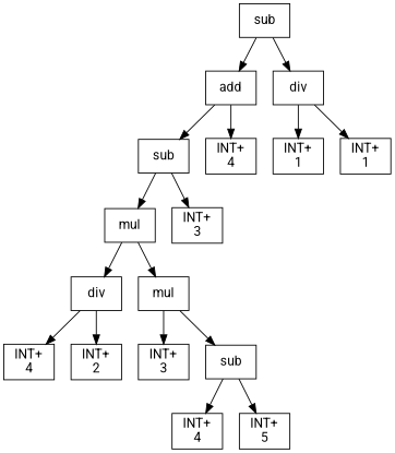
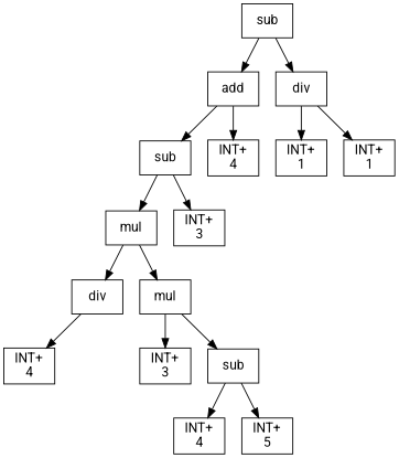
  digraph {
    fontname=Roboto
    node [shape=box fontname=Roboto]
    edge [fontname=Roboto]
    n1 [label=sub]
    n2 [label=add]
    n3 [label=div]
    n4 [label=sub]
    n5 [label="INT+\n4"]
    n6 [label=mul]
    n7 [label="INT+\n3"]
    n8 [label=div]
    n9 [label=mul]
    n10 [label="INT+\n4"]
-   n11 [label="INT+\n2"]
    n12 [label="INT+\n3"]
    n13 [label=sub]
    n14 [label="INT+\n4"]
    n15 [label="INT+\n5"]
    n16 [label="INT+\n1"]
    n17 [label="INT+\n1"]
    n1 -> n2
    n1 -> n3
    n2 -> n4
    n2 -> n5
    n3 -> n16
    n3 -> n17
    n4 -> n6
    n4 -> n7
    n6 -> n8
    n6 -> n9
    n8 -> n10
-   n8 -> n11
    n9 -> n12
    n9 -> n13
    n13 -> n14
    n13 -> n15
  }
